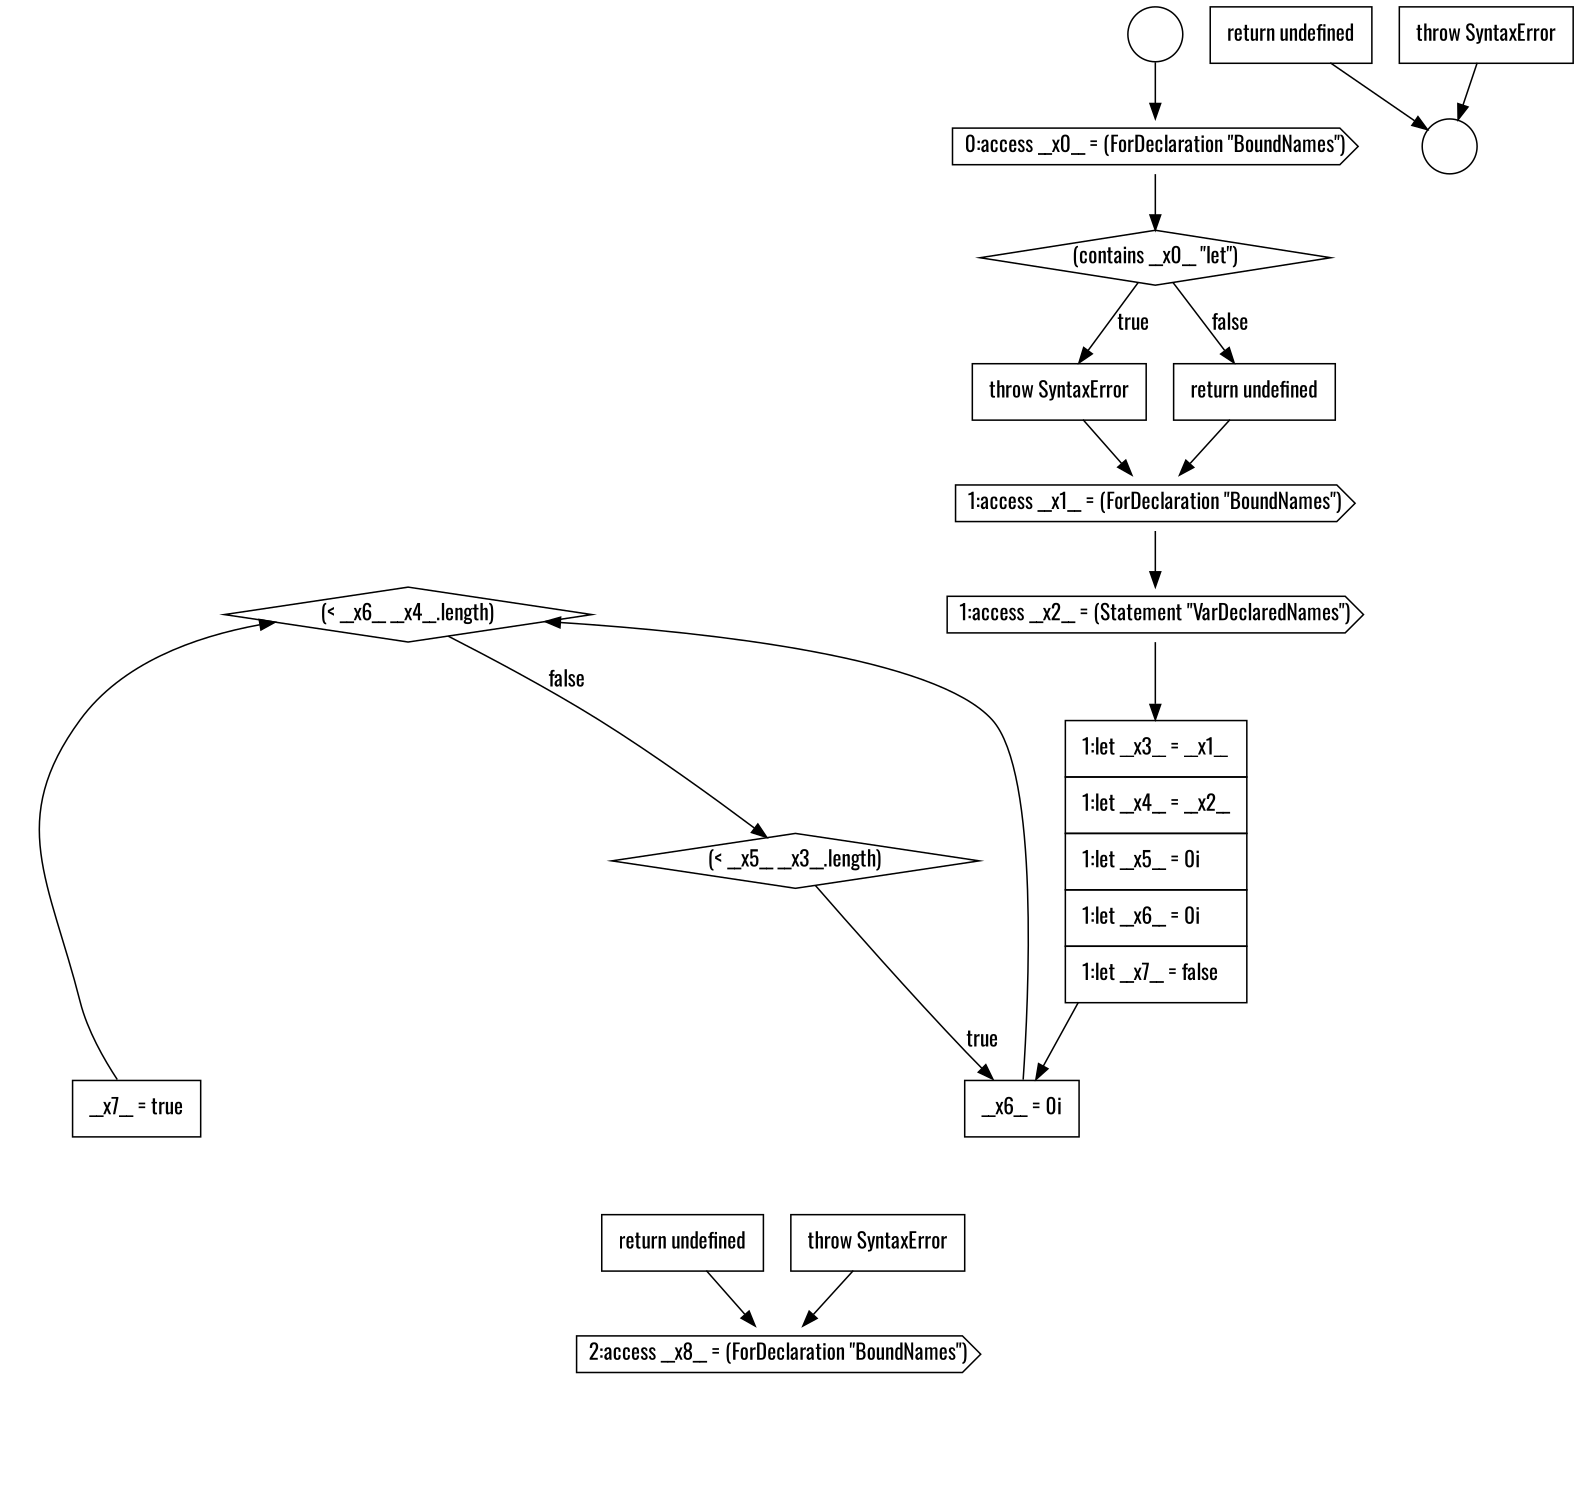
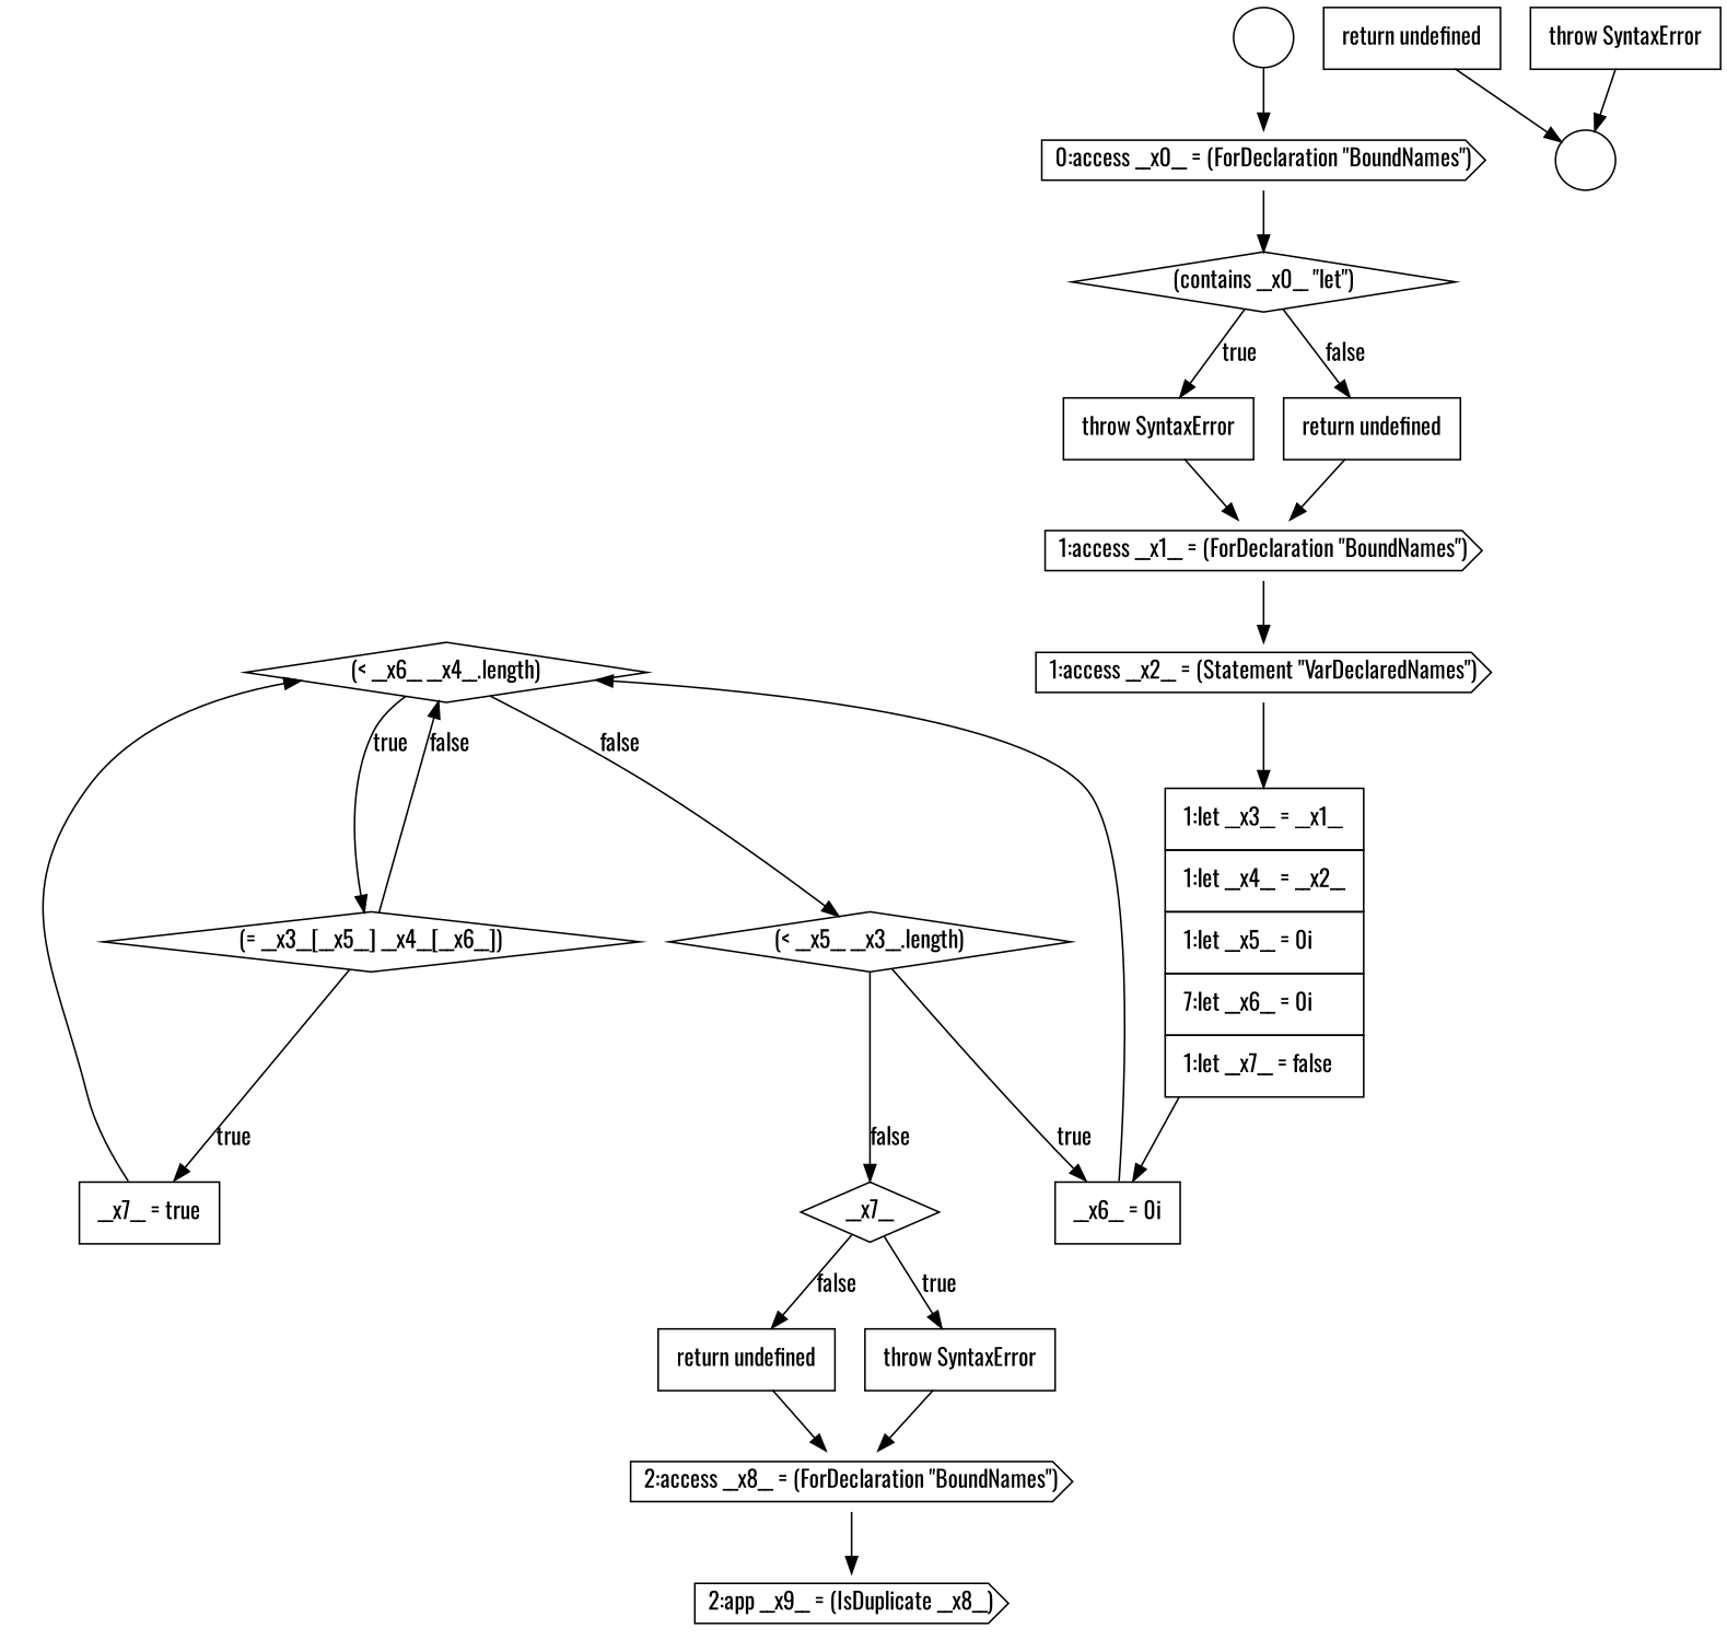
  digraph {
    fontname=Oswald
    node [color=black fillcolor=white fontname=Oswald shape=none style=filled]
    edge [color=black fontname=Oswald]
    n1 [label=<<font color="black">(&lt; __x6__ __x4__.length)</font>> shape=diamond]
    n2 [label=<<font color="black">(&lt; __x5__ __x3__.length)</font>> shape=diamond]
+   n3 [label=<<font color="black">(= __x3__[__x5__] __x4__[__x6__])</font>> shape=diamond]
+   n4 [label=<<font color="black">__x7__</font>> shape=diamond]
    n5 [label=<<font color="black">     <table border="0" cellborder="1" cellspacing="0" cellpadding="10">       <tr><td align="left">__x6__ = 0i</td></tr>     </table>   </font>> margin=0]
    n6 [label=<<font color="black">     <table border="0" cellborder="1" cellspacing="0" cellpadding="10">       <tr><td align="left">__x7__ = true</td></tr>     </table>   </font>> margin=0]
    n7 [label=<<font color="black">     <table border="0" cellborder="1" cellspacing="0" cellpadding="10">       <tr><td align="left">return undefined</td></tr>     </table>   </font>> margin=0]
    n8 [label=<<font color="black">2:access __x8__ = (ForDeclaration &quot;BoundNames&quot;)</font>> shape=cds]
+   n9 [label=<<font color="black">2:app __x9__ = (IsDuplicate __x8__)</font>> shape=cds]
    n10 [label=<<font color="black">1:access __x1__ = (ForDeclaration &quot;BoundNames&quot;)</font>> shape=cds]
    n11 [label=<<font color="black">1:access __x2__ = (Statement &quot;VarDeclaredNames&quot;)</font>> shape=cds]
-   n12 [label=<<font color="black">     <table border="0" cellborder="1" cellspacing="0" cellpadding="10">       <tr><td align="left">1:let __x3__ = __x1__</td></tr>       <tr><td align="left">1:let __x4__ = __x2__</td></tr>       <tr><td align="left">1:let __x5__ = 0i</td></tr>       <tr><td align="left">1:let __x6__ = 0i</td></tr>       <tr><td align="left">1:let __x7__ = false</td></tr>     </table>   </font>> margin=0]
+   n12 [label=<<font color="black">     <table border="0" cellborder="1" cellspacing="0" cellpadding="10">       <tr><td align="left">1:let __x3__ = __x1__</td></tr>       <tr><td align="left">1:let __x4__ = __x2__</td></tr>       <tr><td align="left">1:let __x5__ = 0i</td></tr>       <tr><td align="left">7:let __x6__ = 0i</td></tr>       <tr><td align="left">1:let __x7__ = false</td></tr>     </table>   </font>> margin=0]
    n13 [label=<<font color="black">     <table border="0" cellborder="1" cellspacing="0" cellpadding="10">       <tr><td align="left">return undefined</td></tr>     </table>   </font>> margin=0]
    n14 [label=" " shape=circle]
    n15 [label=<<font color="black">     <table border="0" cellborder="1" cellspacing="0" cellpadding="10">       <tr><td align="left">throw SyntaxError</td></tr>     </table>   </font>> margin=0]
    n16 [label=<<font color="black">0:access __x0__ = (ForDeclaration &quot;BoundNames&quot;)</font>> shape=cds]
    n17 [label=<<font color="black">(contains __x0__ &quot;let&quot;)</font>> shape=diamond]
    n18 [label=<<font color="black">     <table border="0" cellborder="1" cellspacing="0" cellpadding="10">       <tr><td align="left">throw SyntaxError</td></tr>     </table>   </font>> margin=0]
    n19 [label=<<font color="black">     <table border="0" cellborder="1" cellspacing="0" cellpadding="10">       <tr><td align="left">return undefined</td></tr>     </table>   </font>> margin=0]
    n20 [label=<<font color="black">     <table border="0" cellborder="1" cellspacing="0" cellpadding="10">       <tr><td align="left">throw SyntaxError</td></tr>     </table>   </font>> margin=0]
    n21 [label=" " shape=circle]
    n1 -> n2 [label=<<font color="black">false</font>>]
+   n1 -> n3 [label=<<font color="black">true</font>>]
+   n2 -> n4 [label=<<font color="black">false</font>>]
    n2 -> n5 [label=<<font color="black">true</font>>]
+   n3 -> n1 [label=<<font color="black">false</font>>]
+   n3 -> n6 [label=<<font color="black">true</font>>]
+   n4 -> n7 [label=<<font color="black">false</font>>]
+   n4 -> n20 [label=<<font color="black">true</font>>]
    n5 -> n1
    n6 -> n1
    n7 -> n8
+   n8 -> n9
    n10 -> n11
    n11 -> n12
    n12 -> n5
    n13 -> n14
    n15 -> n14
    n16 -> n17
    n17 -> n18 [label=<<font color="black">true</font>>]
    n17 -> n19 [label=<<font color="black">false</font>>]
    n18 -> n10
    n19 -> n10
    n20 -> n8
    n21 -> n16
  }
